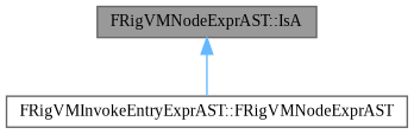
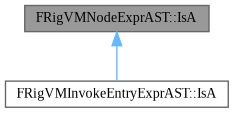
  digraph {
    rankdir=TB
    fontname="Liberation Serif"
    node [fontname="Liberation Serif" fontsize=10 shape=box style=filled]
    n1 [color=gray40 fillcolor=grey60 fontcolor=black height=0.2 label="FRigVMNodeExprAST::IsA" width=0.4]
-   n2 [color=grey40 fillcolor=white height=0.2 label="FRigVMInvokeEntryExprAST::FRigVMNodeExprAST" width=0.4]
+   n2 [color=grey40 fillcolor=white height=0.2 label="FRigVMInvokeEntryExprAST::IsA" width=0.4]
    n1 -> n2 [color=steelblue1 dir=back fontname="Liberation Serif" fontsize=10 labelfontname=Helvetica labelfontsize=10 style=solid]
  }
